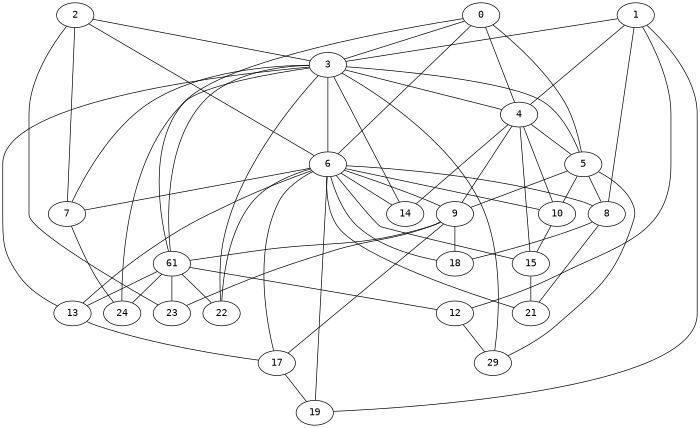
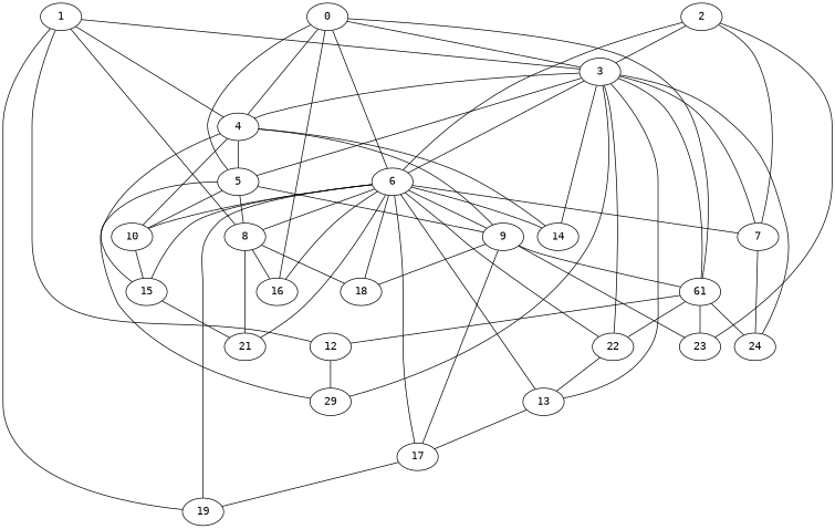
  strict graph {
    fontname="DejaVu Sans Mono"
    node [fontname="DejaVu Sans Mono"]
    edge [fontname="DejaVu Sans Mono" is_available=True prob=1.0]
    0
    3
    4
    5
    6
    n6 [label=61]
+   16
    7
    13
    14
    n11 [label=29]
    22
    24
    9
    10
    15
    8
    19
    17
    18
    21
    12
    23
    1
    2
    0 -- 3 [prob=0.882217556697]
    0 -- 4
    0 -- 5 [prob=0.303559530977]
    0 -- 6
    0 -- n6 [prob=0.16602705691]
+   0 -- 16
    3 -- 4
    3 -- 5 [prob=0.726397841057]
    3 -- 6 [prob=0.262145017987]
    3 -- n6 [prob=0.321483575784]
    3 -- 7 [prob=0.122873181685]
    3 -- 13 [prob=0.880910986422]
    3 -- 14
    3 -- n11 [prob=0.607862806204]
    3 -- 22 [prob=0.498265994793]
    3 -- 24
    4 -- 5 [prob=0.758085758109]
    4 -- 14
    4 -- 9 [prob=0.83750138064]
    4 -- 10 [prob=0.0877196225756]
    4 -- 15 [prob=0.563712314214]
    5 -- n11
    5 -- 9 [prob=0.165994331261]
    5 -- 10
    5 -- 8 [prob=0.0870402144298]
+   6 -- 16 [prob=0.684445433015]
    6 -- 7 [prob=0.642666416208]
    6 -- 13 [prob=0.532051678571]
    6 -- 14 [prob=0.130519851679]
    6 -- 22 [prob=0.655045884928]
    6 -- 9
    6 -- 10 [prob=0.494205570672]
    6 -- 15 [prob=0.853242430702]
    6 -- 8
    6 -- 19 [prob=0.971532988561]
    6 -- 17 [prob=0.543215448732]
    6 -- 18 [prob=0.953751869583]
    6 -- 21 [prob=0.14008149869]
-   n6 -- 13 [prob=0.961036809751]
+   22 -- 13 [prob=0.961036809751]
    n6 -- 22 [prob=0.94463209732]
    n6 -- 24
    n6 -- 12 [prob=0.363960501852]
    n6 -- 23 [prob=0.987914756886]
    7 -- 24 [prob=0.0500499012701]
    13 -- 17 [prob=0.0878770625317]
    9 -- n6 [prob=0.801553444246]
    9 -- 17 [prob=0.298355546214]
    9 -- 18 [prob=0.337863996322]
    9 -- 23 [prob=0.719299579756]
    10 -- 15 [prob=0.0176244092114]
    15 -- 21
+   8 -- 16 [prob=0.825331451945]
    8 -- 18 [prob=0.672209393281]
    8 -- 21 [prob=0.502878309218]
    17 -- 19 [prob=0.232102926563]
    12 -- n11
    1 -- 3 [prob=0.221218953585]
    1 -- 4 [prob=0.336169010963]
    1 -- 8 [prob=0.760562135465]
    1 -- 19 [prob=0.820976281247]
    1 -- 12 [prob=0.117991166218]
    2 -- 3 [prob=0.0412436777273]
    2 -- 6 [prob=0.133584324878]
    2 -- 7 [prob=0.552949325469]
    2 -- 23
  }
